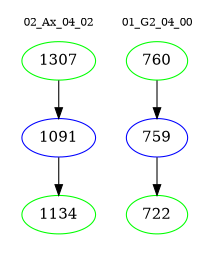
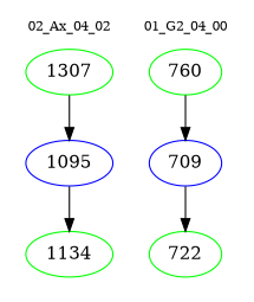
  digraph {
    node [color=green]
    edge [color=black]
    n1 [label=1307]
-   n2 [color=blue label=1091]
+   n2 [color=blue label=1095]
    n3 [label=1134]
    n4 [label=760]
-   n5 [color=blue label=759]
+   n5 [color=blue label=709]
    n6 [label=722]
    subgraph cluster_1 {
      color=white
      fontsize=10
      label="02_Ax_04_02"
      n1
      n2
      n3
    }
    subgraph cluster_2 {
      color=white
      fontsize=10
      label="01_G2_04_00"
      n4
      n5
      n6
    }
    n1 -> n2
    n2 -> n3
    n4 -> n5
    n5 -> n6
  }
